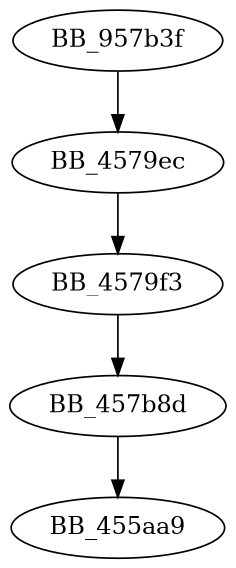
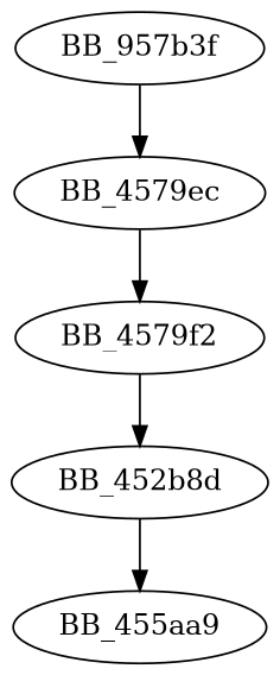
  digraph {
    BB_4579ec
-   BB_4579f3
-   BB_457b8d
+   BB_4579f3 [label=BB_4579f2]
+   BB_457b8d [label=BB_452b8d]
    n4 [label=BB_455aa9]
    n5 [label=BB_957b3f]
    BB_4579ec -> BB_4579f3
    BB_4579f3 -> BB_457b8d
    BB_457b8d -> n4
    n5 -> BB_4579ec
  }
